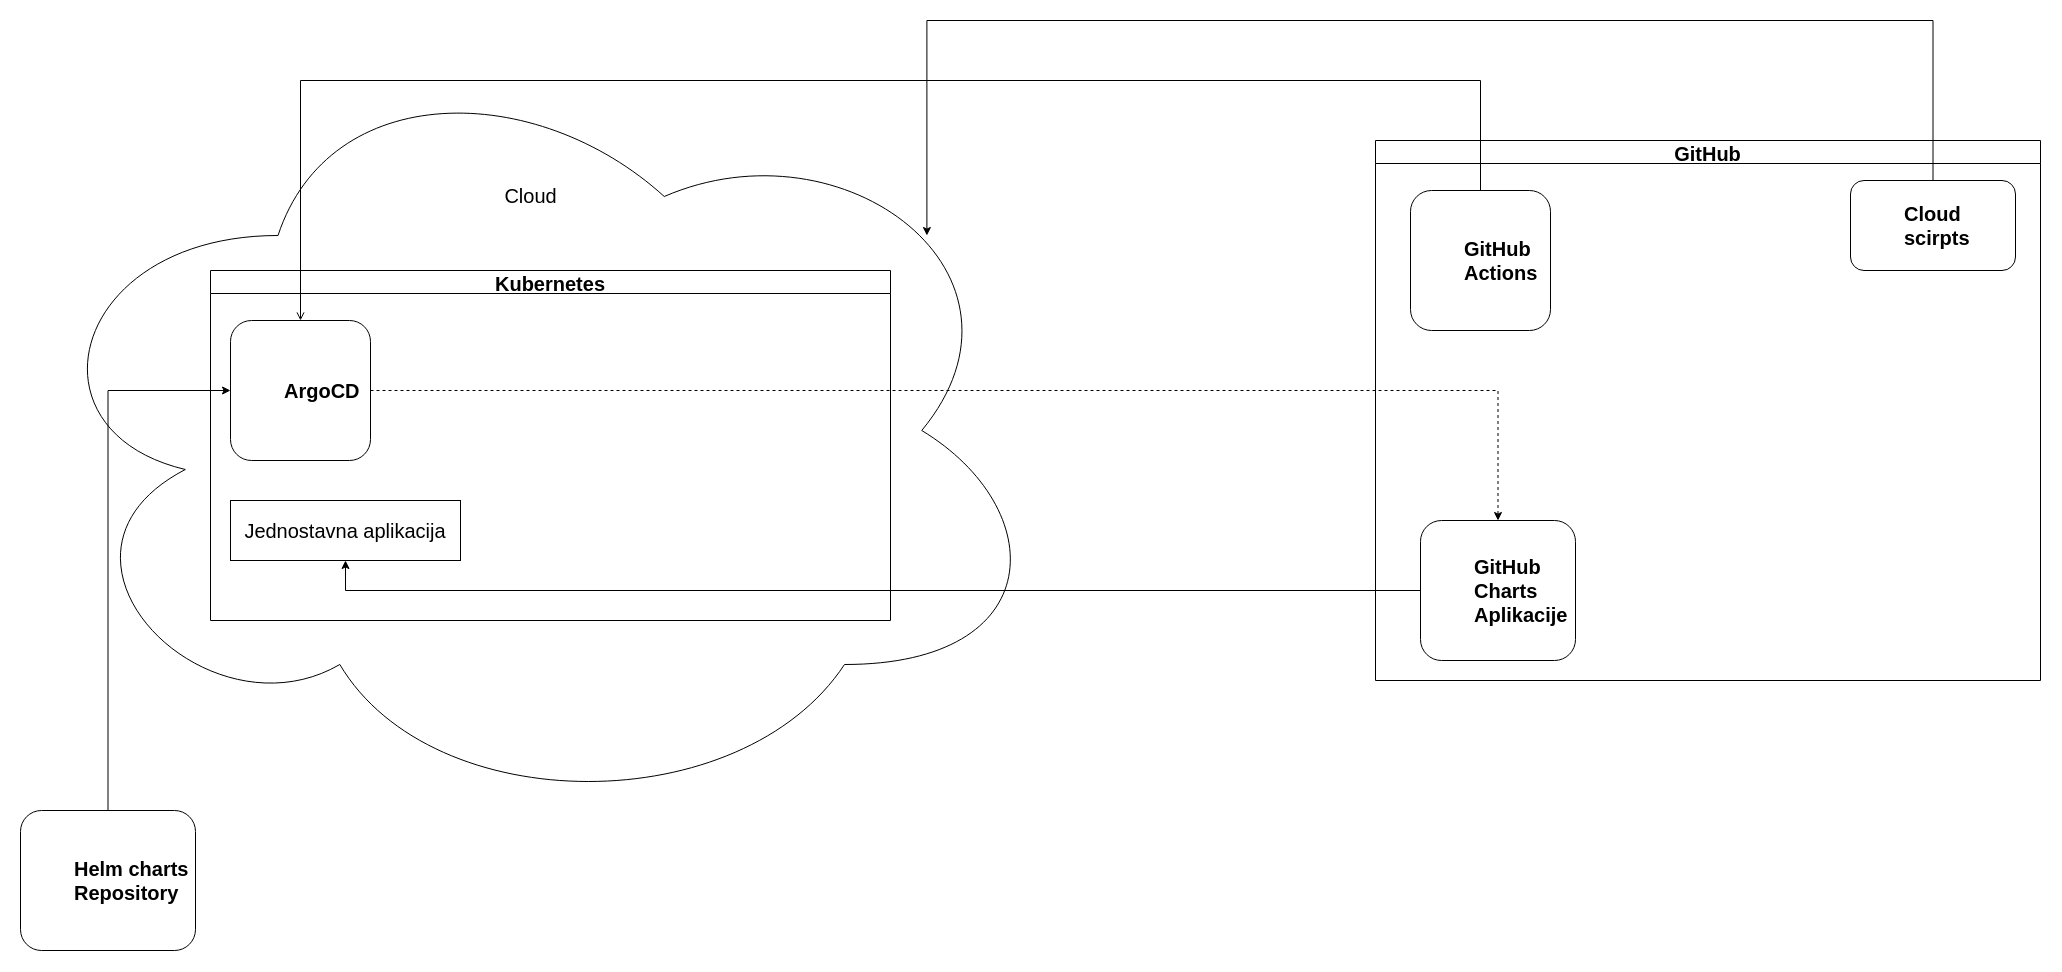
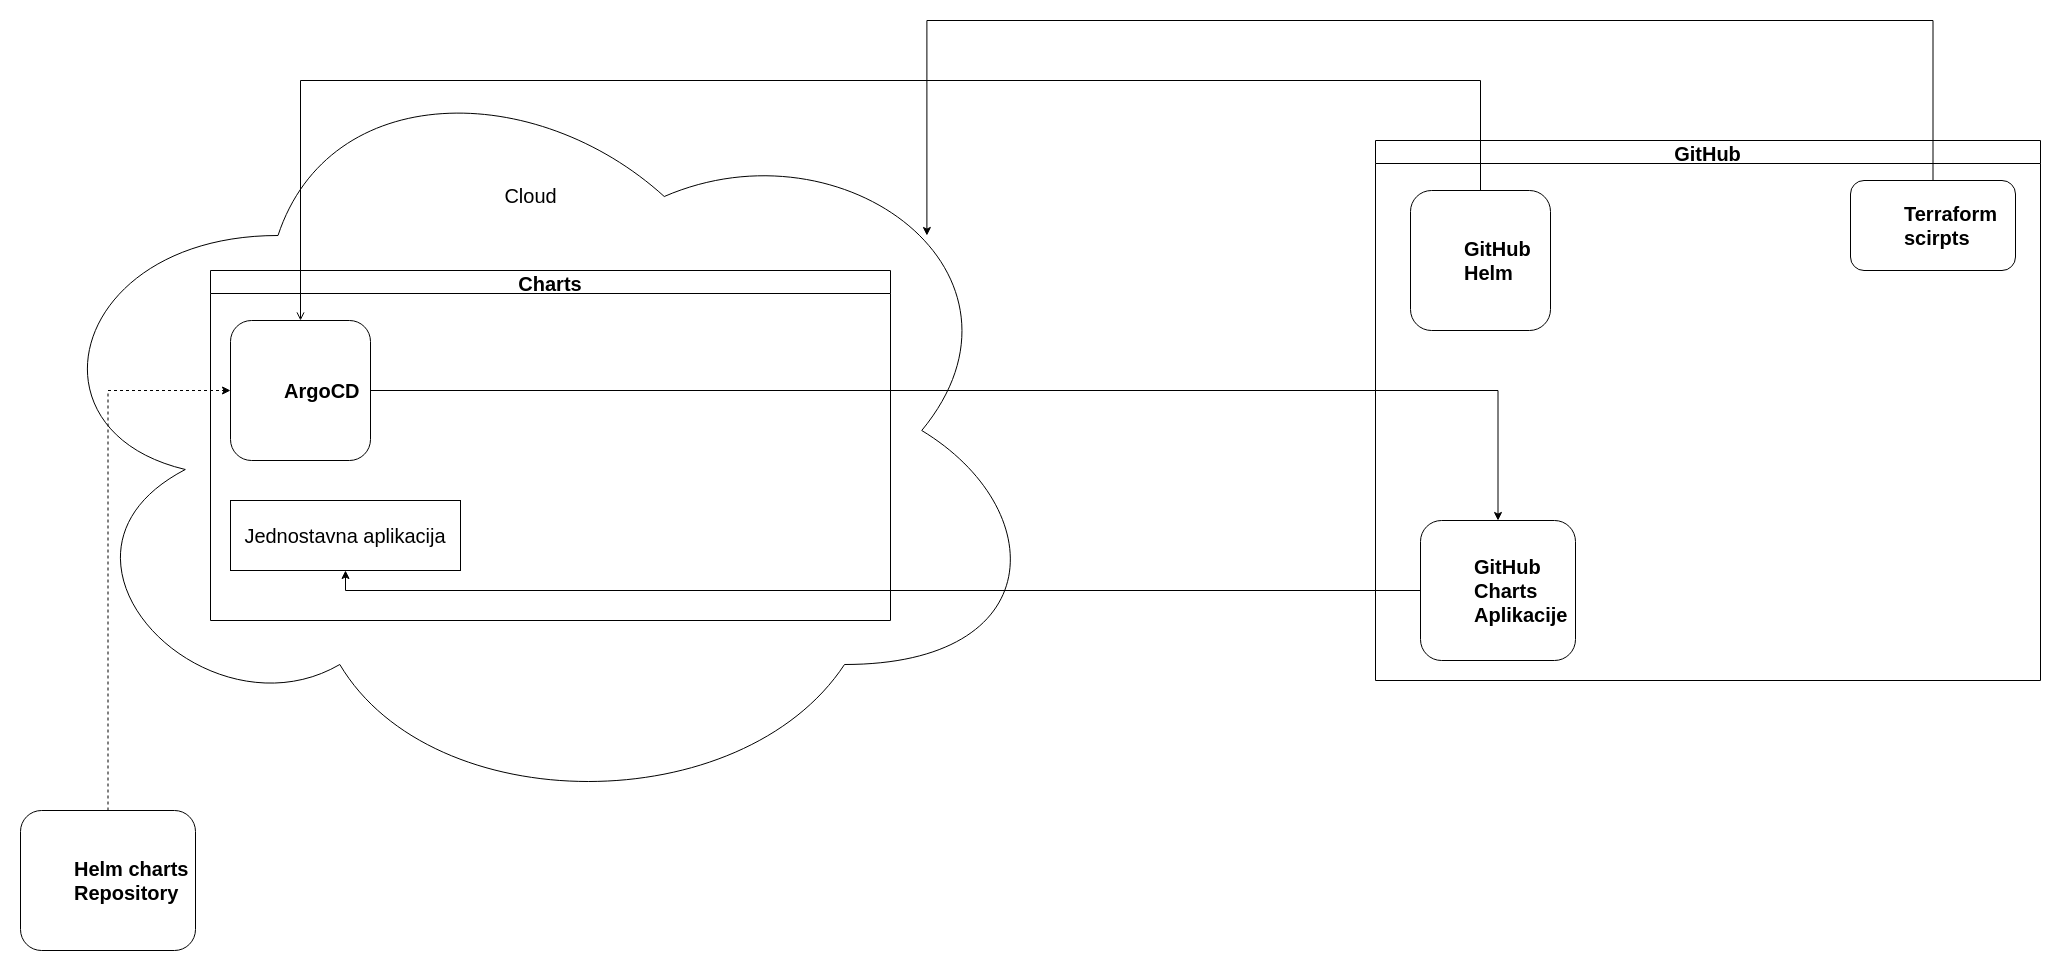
  <mxCell id="0" />
  <mxCell id="1" parent="0" />
  <mxCell id="2" value="" style="ellipse;shape=cloud;whiteSpace=wrap;html=1;fillColor=none;" vertex="1" parent="1"><mxGeometry x="20" y="40" width="1030" height="780" as="geometry" /></mxCell>
  <mxCell id="3" value="Cloud" style="text;html=1;align=center;verticalAlign=middle;resizable=0;points=[];autosize=1;strokeColor=none;fillColor=none;fontSize=20;" vertex="1" parent="1"><mxGeometry x="495" y="180" width="70" height="30" as="geometry" /></mxCell>
  <mxCell id="4" value="GitHub" style="swimlane;fontSize=20;fillColor=none;" vertex="1" parent="1"><mxGeometry x="1375" y="140" width="665" height="540" as="geometry" /></mxCell>
- <mxCell id="5" value="Cloud scirpts" style="label;whiteSpace=wrap;html=1;image=https://www.pngitem.com/pimgs/m/513-5132146_terraform-icon-png-transparent-png.png;fontSize=20;fillColor=none;" vertex="1" parent="4"><mxGeometry x="475" y="40" width="165" height="90" as="geometry" /></mxCell>
+ <mxCell id="5" value="Terraform scirpts" style="label;whiteSpace=wrap;html=1;image=https://www.pngitem.com/pimgs/m/513-5132146_terraform-icon-png-transparent-png.png;fontSize=20;fillColor=none;" vertex="1" parent="4"><mxGeometry x="475" y="40" width="165" height="90" as="geometry" /></mxCell>
  <mxCell id="6" value="GitHub Charts Aplikacije" style="label;whiteSpace=wrap;html=1;image=https://cncf-branding.netlify.app/img/projects/helm/icon/color/helm-icon-color.png;fontSize=20;fillColor=none;" vertex="1" parent="4"><mxGeometry x="45" y="380" width="155" height="140" as="geometry" /></mxCell>
- <mxCell id="7" value="GitHub Actions" style="label;whiteSpace=wrap;html=1;image=https://avatars.githubusercontent.com/u/44036562?s=280&amp;v=4;fontSize=20;fillColor=none;" vertex="1" parent="4"><mxGeometry x="35" y="50" width="140" height="140" as="geometry" /></mxCell>
+ <mxCell id="7" value="GitHub Helm" style="label;whiteSpace=wrap;html=1;image=https://avatars.githubusercontent.com/u/44036562?s=280&amp;v=4;fontSize=20;fillColor=none;" vertex="1" parent="4"><mxGeometry x="35" y="50" width="140" height="140" as="geometry" /></mxCell>
  <mxCell id="8" style="edgeStyle=elbowEdgeStyle;rounded=0;orthogonalLoop=1;jettySize=auto;html=1;exitX=0.5;exitY=0;exitDx=0;exitDy=0;entryX=0.88;entryY=0.25;entryDx=0;entryDy=0;entryPerimeter=0;fontSize=20;elbow=vertical;" edge="1" parent="1" source="5" target="2"><mxGeometry relative="1" as="geometry"><Array as="points"><mxPoint x="1450" y="20" /></Array></mxGeometry></mxCell>
- <mxCell id="9" value="Kubernetes" style="swimlane;fontSize=20;fillColor=none;" vertex="1" parent="1"><mxGeometry x="210" y="270" width="680" height="350" as="geometry" /></mxCell>
- <mxCell id="10" value="Jednostavna aplikacija" style="html=1;whiteSpace=wrap;container=1;recursiveResize=0;collapsible=0;fontSize=20;fillColor=none;" vertex="1" parent="9"><mxGeometry x="20" y="230" width="230" height="60" as="geometry" /></mxCell>
- <mxCell id="11" style="edgeStyle=orthogonalEdgeStyle;rounded=0;orthogonalLoop=1;jettySize=auto;html=1;exitX=1;exitY=0.5;exitDx=0;exitDy=0;fontSize=20;dashed=1;" edge="1" parent="1" source="12" target="6"><mxGeometry relative="1" as="geometry" /></mxCell>
+ <mxCell id="9" value="Charts" style="swimlane;fontSize=20;fillColor=none;" vertex="1" parent="1"><mxGeometry x="210" y="270" width="680" height="350" as="geometry" /></mxCell>
+ <mxCell id="10" value="Jednostavna aplikacija" style="html=1;whiteSpace=wrap;container=1;recursiveResize=0;collapsible=0;fontSize=20;fillColor=none;" vertex="1" parent="9"><mxGeometry x="20" y="230" width="230" height="70" as="geometry" /></mxCell>
+ <mxCell id="11" style="edgeStyle=orthogonalEdgeStyle;rounded=0;orthogonalLoop=1;jettySize=auto;html=1;exitX=1;exitY=0.5;exitDx=0;exitDy=0;fontSize=20;" edge="1" parent="1" source="12" target="6"><mxGeometry relative="1" as="geometry" /></mxCell>
  <mxCell id="12" value="ArgoCD" style="label;whiteSpace=wrap;html=1;image=https://cncf-branding.netlify.app/img/projects/argo/icon/color/argo-icon-color.png;fontSize=20;fillColor=none;" vertex="1" parent="1"><mxGeometry x="230" y="320" width="140" height="140" as="geometry" /></mxCell>
- <mxCell id="13" style="edgeStyle=orthogonalEdgeStyle;rounded=0;orthogonalLoop=1;jettySize=auto;html=1;exitX=0.5;exitY=0;exitDx=0;exitDy=0;entryX=0;entryY=0.5;entryDx=0;entryDy=0;fontSize=20;" edge="1" parent="1" source="14" target="12"><mxGeometry relative="1" as="geometry" /></mxCell>
+ <mxCell id="13" style="edgeStyle=orthogonalEdgeStyle;rounded=0;orthogonalLoop=1;jettySize=auto;html=1;exitX=0.5;exitY=0;exitDx=0;exitDy=0;entryX=0;entryY=0.5;entryDx=0;entryDy=0;fontSize=20;dashed=1;" edge="1" parent="1" source="14" target="12"><mxGeometry relative="1" as="geometry" /></mxCell>
  <mxCell id="14" value="Helm charts&lt;br&gt;Repository" style="label;whiteSpace=wrap;html=1;image=https://cncf-branding.netlify.app/img/projects/helm/icon/color/helm-icon-color.png;fontSize=20;fillColor=none;" vertex="1" parent="1"><mxGeometry x="20" y="810" width="175" height="140" as="geometry" /></mxCell>
  <mxCell id="15" style="edgeStyle=orthogonalEdgeStyle;rounded=0;orthogonalLoop=1;jettySize=auto;html=1;exitX=0;exitY=0.5;exitDx=0;exitDy=0;entryX=0.5;entryY=1;entryDx=0;entryDy=0;fontSize=20;" edge="1" parent="1" source="6" target="10"><mxGeometry relative="1" as="geometry" /></mxCell>
  <mxCell id="16" style="edgeStyle=elbowEdgeStyle;rounded=0;orthogonalLoop=1;jettySize=auto;elbow=vertical;html=1;exitX=0.5;exitY=0;exitDx=0;exitDy=0;fontSize=20;endArrow=open;" edge="1" parent="1" source="7" target="12"><mxGeometry relative="1" as="geometry"><Array as="points"><mxPoint x="1100" y="80" /></Array></mxGeometry></mxCell>
